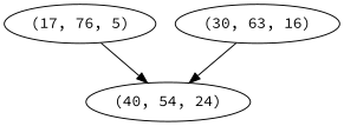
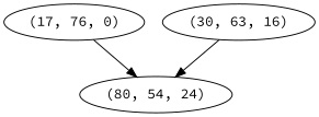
  digraph {
    fontname="Source Code Pro"
    node [fontname="Source Code Pro"]
    edge [fontname="Source Code Pro"]
-   "(17, 76, 5)"
-   "(40, 54, 24)"
+   "(17, 76, 5)" [label="(17, 76, 0)"]
+   "(40, 54, 24)" [label="(80, 54, 24)"]
    "(30, 63, 16)"
    "(17, 76, 5)" -> "(40, 54, 24)"
    "(30, 63, 16)" -> "(40, 54, 24)"
  }
